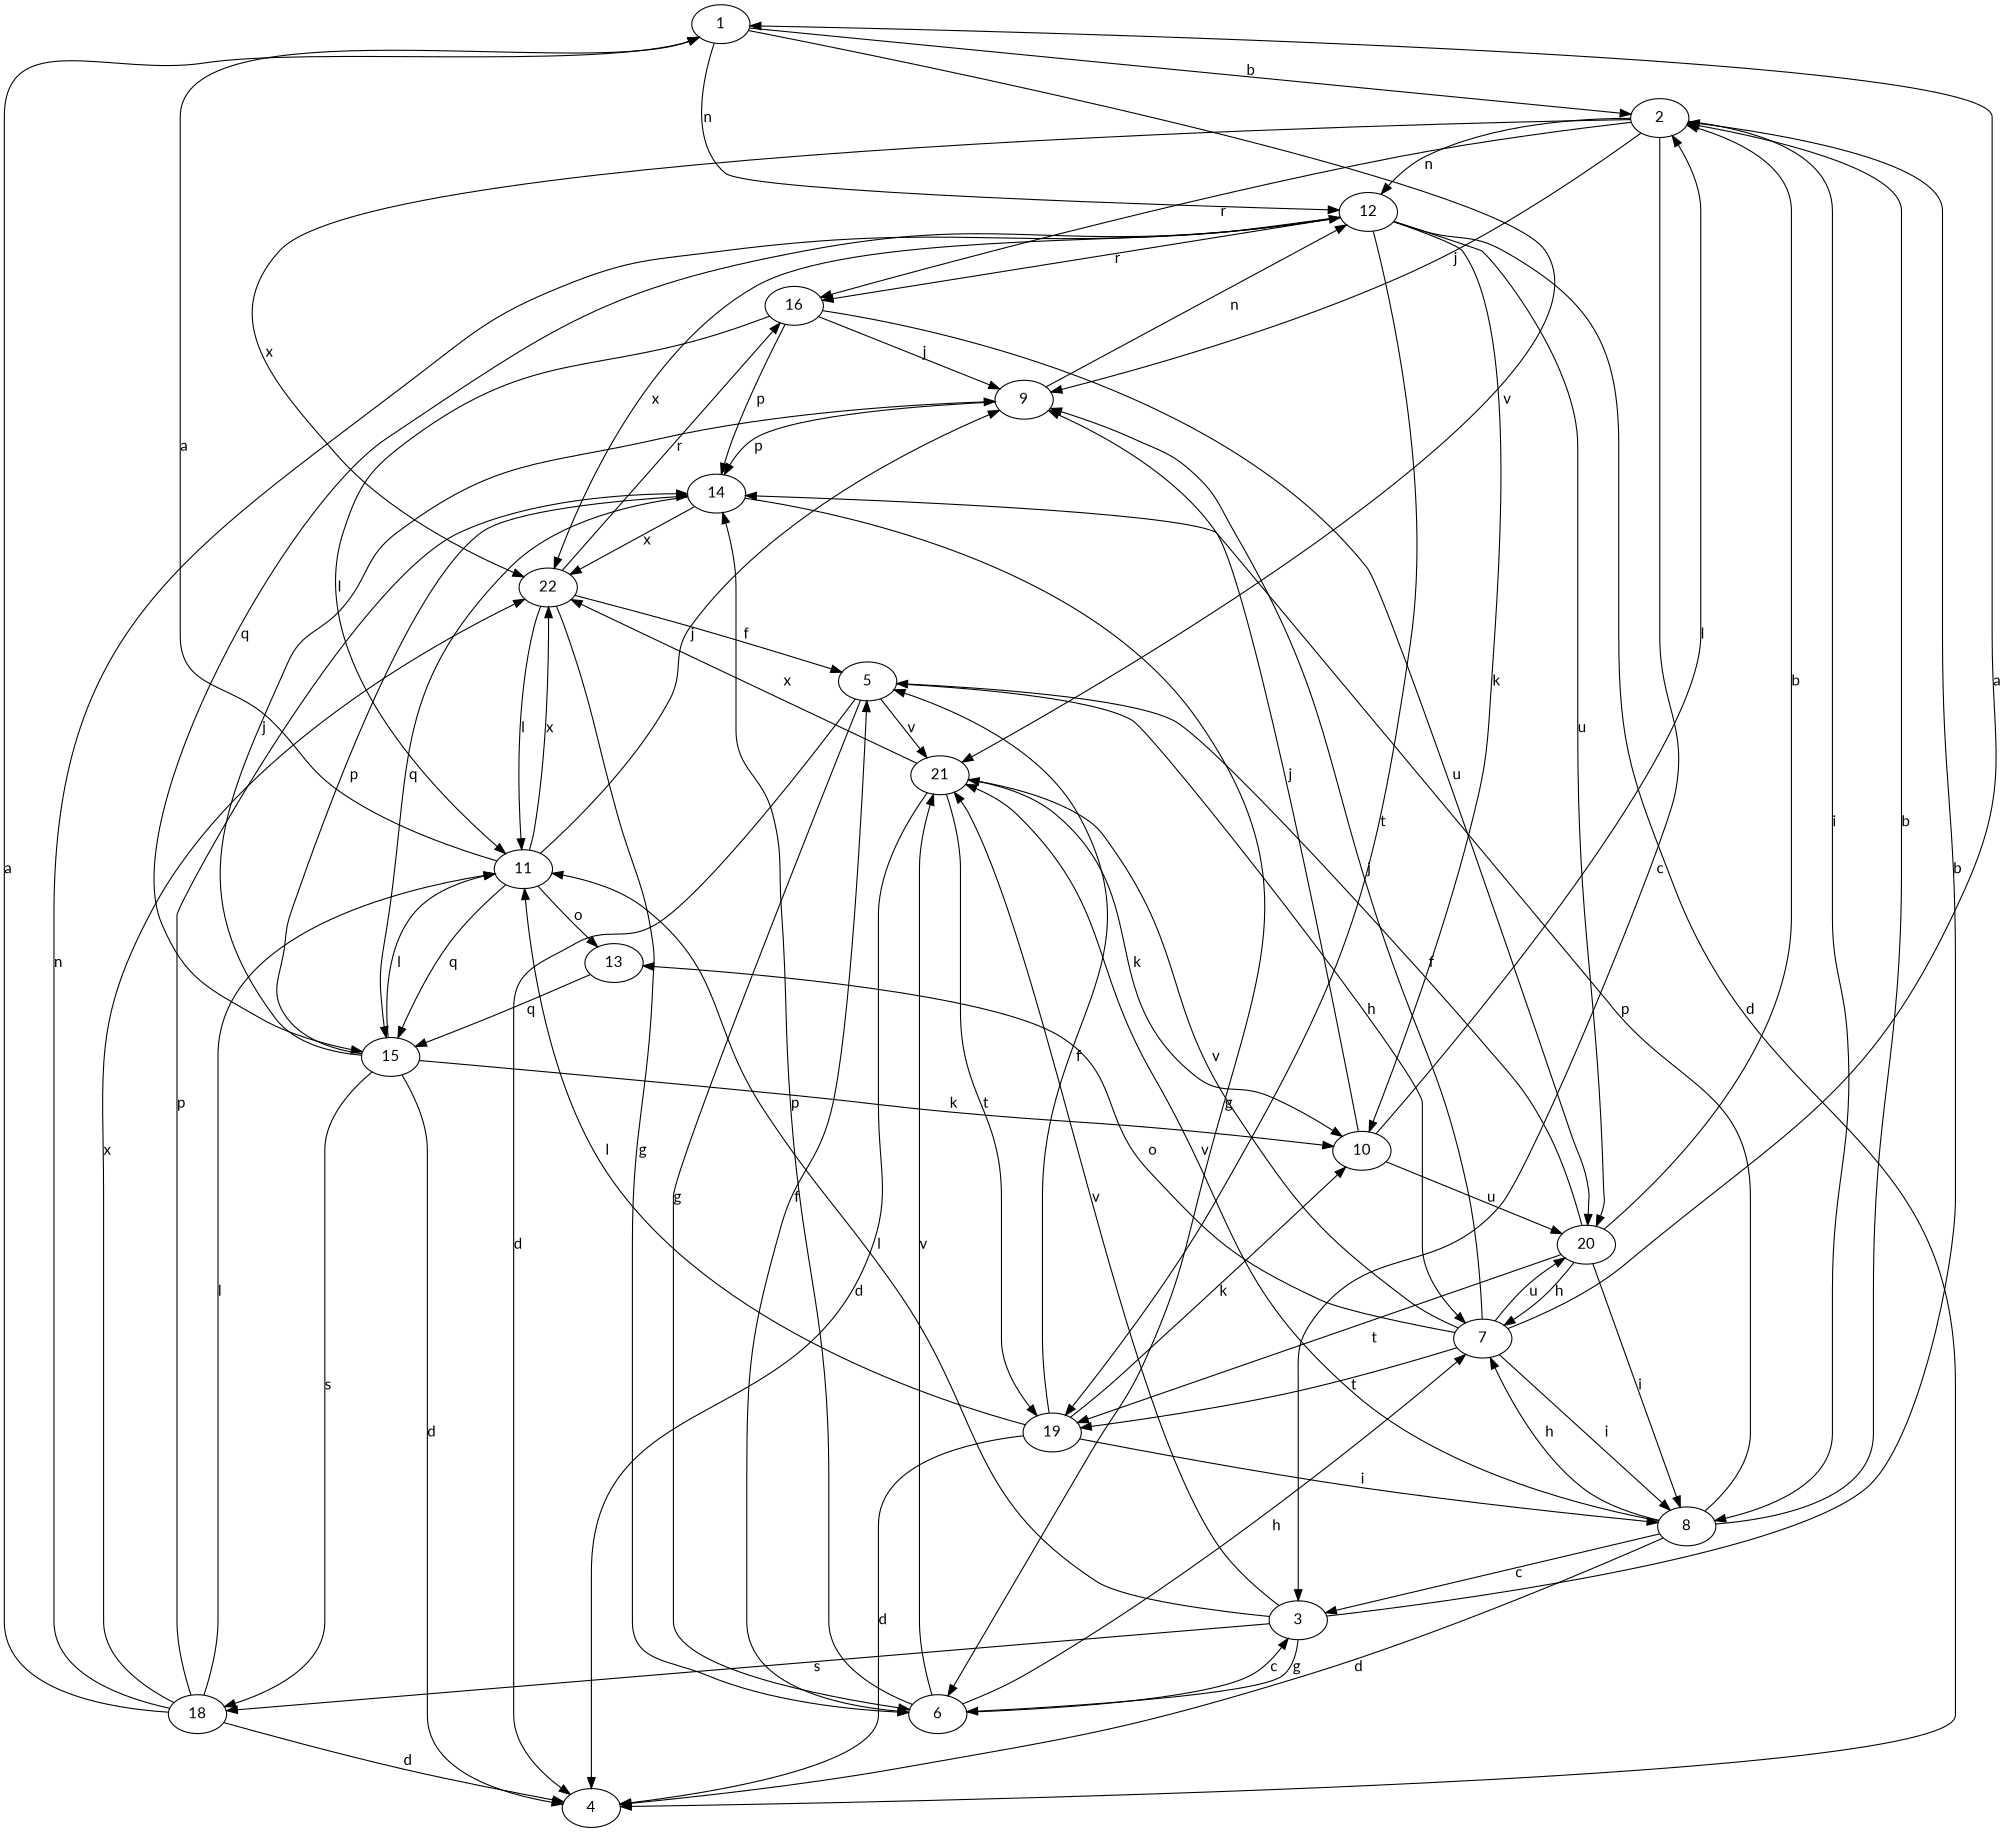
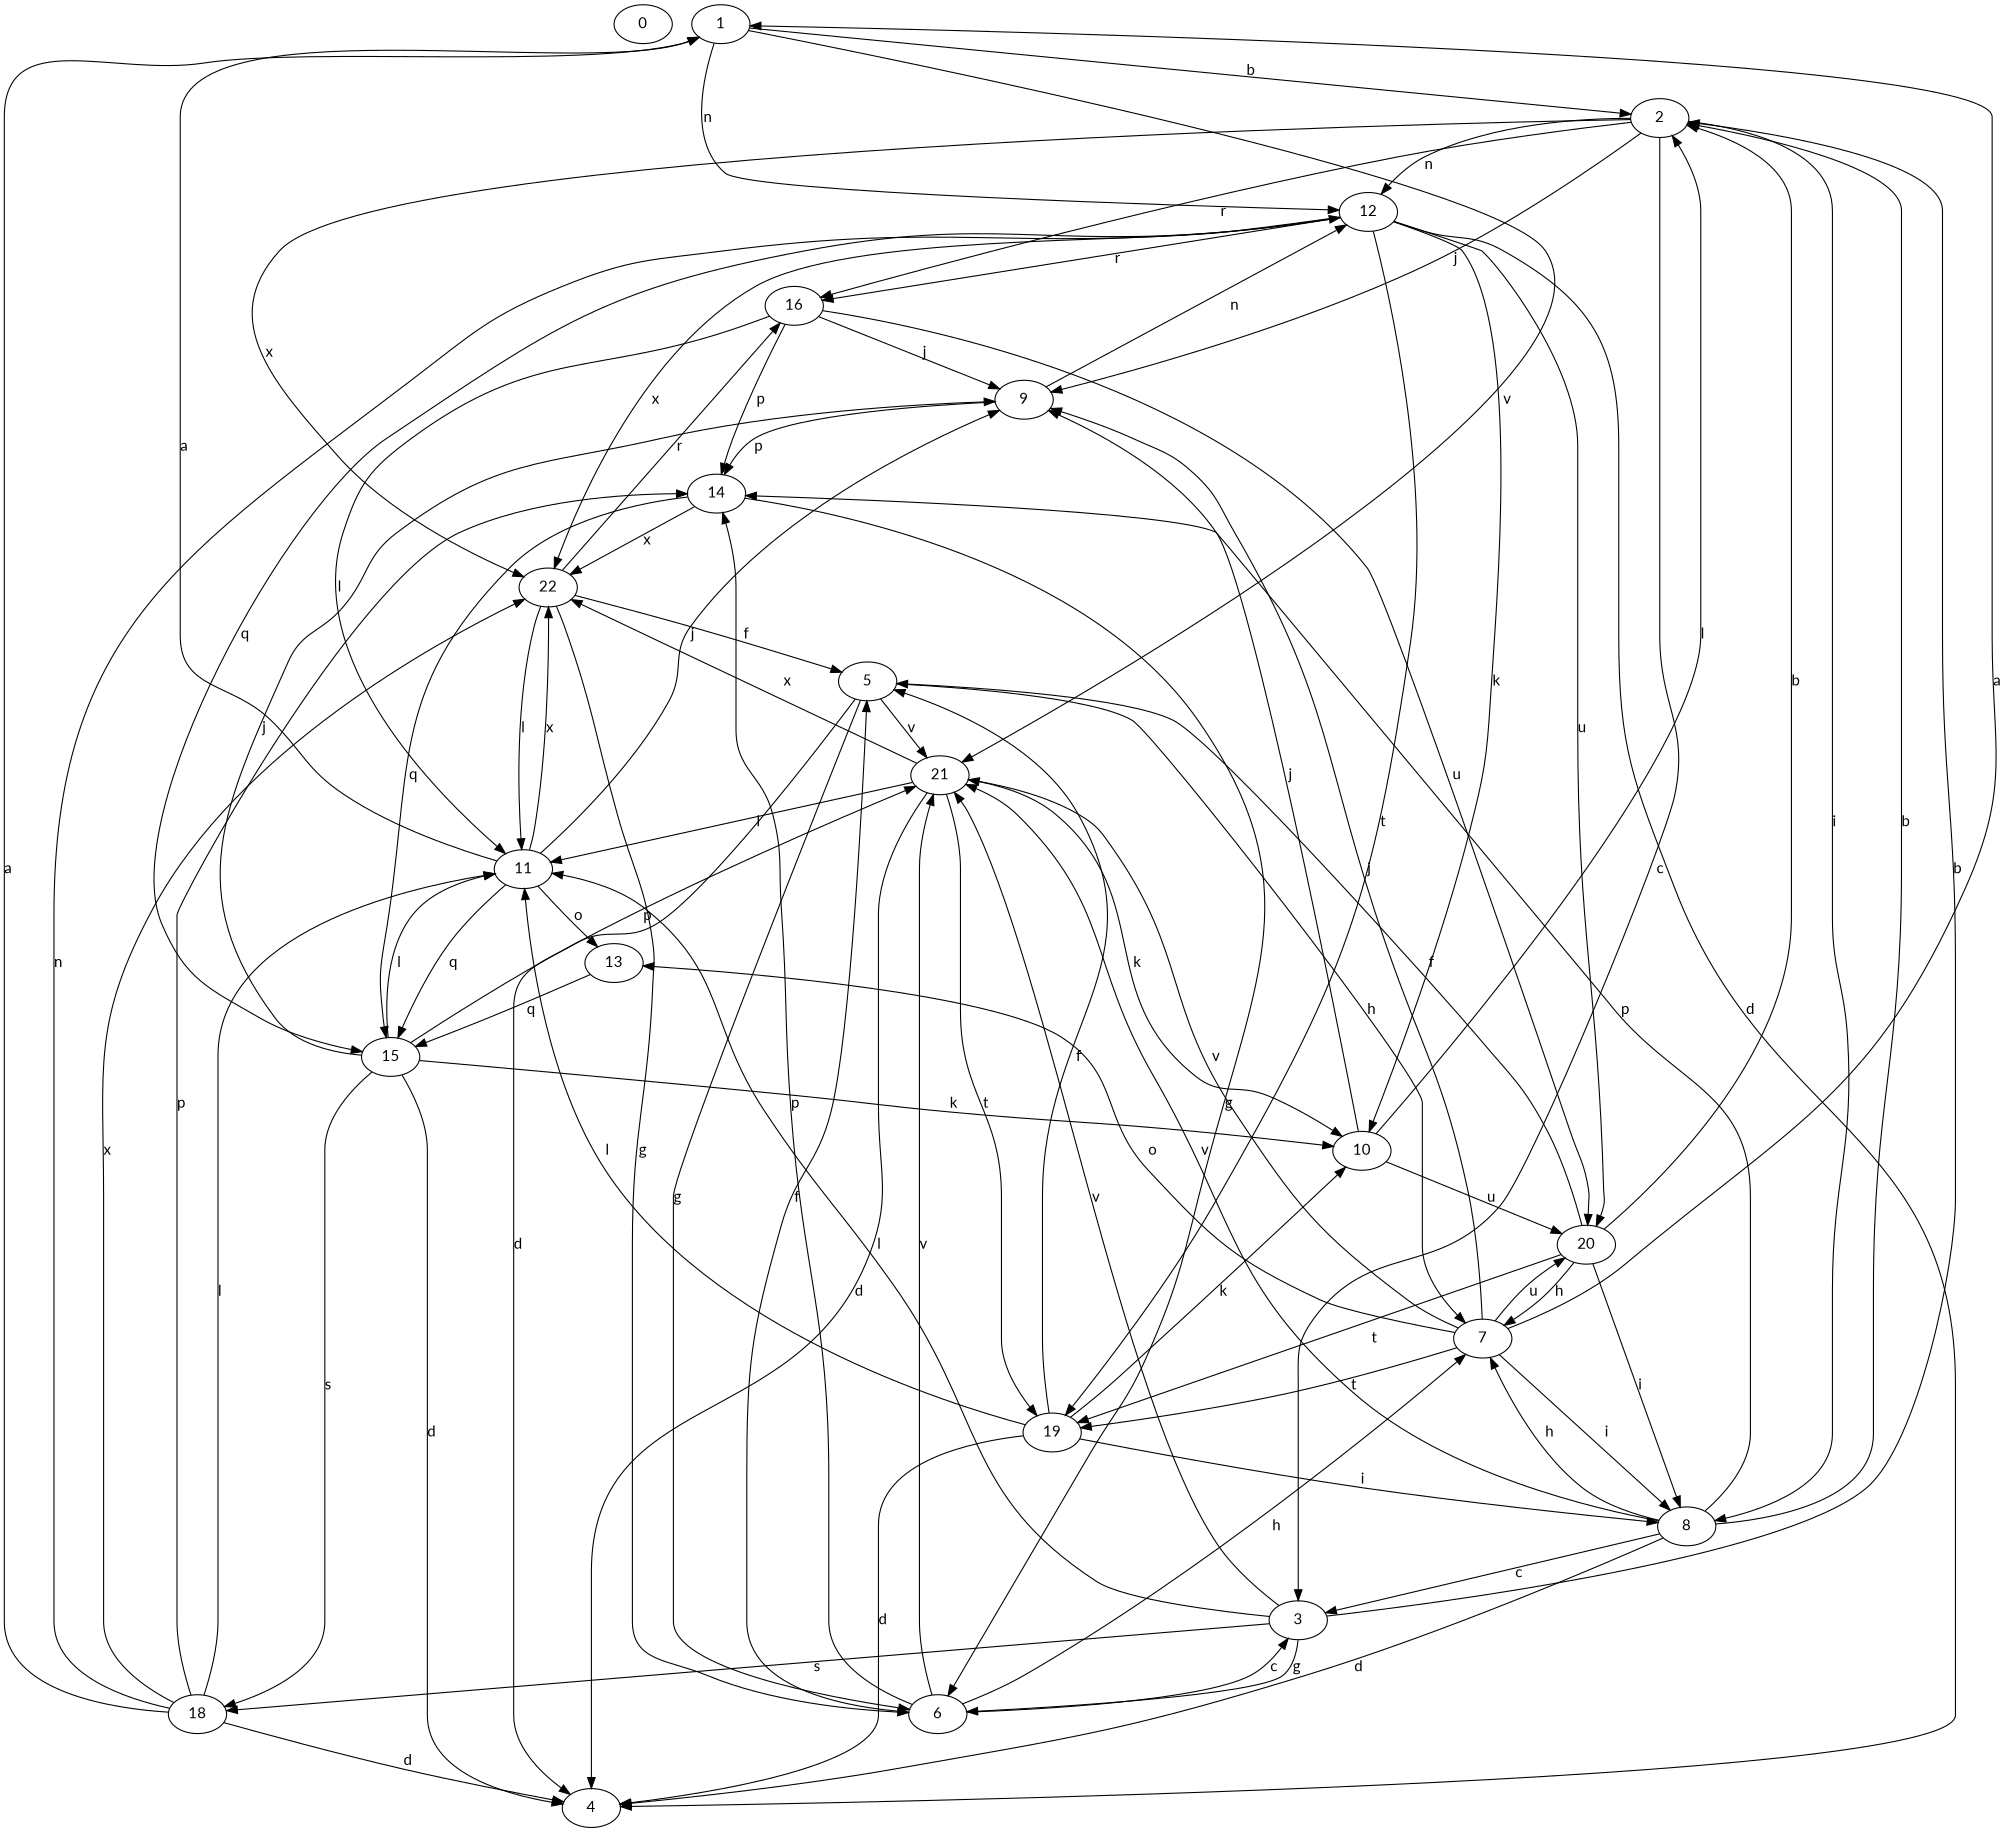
  strict digraph {
    fontname=Lato
    node [fontname=Lato]
    edge [fontname=Lato]
+   0
    1
    2
    12
    21
    3
    8
    9
    16
    22
    4
    19
    20
    10
    15
    11
    6
    18
    7
    14
    5
    13
    1 -> 2 [label=b]
    1 -> 12 [label=n]
    1 -> 21 [label=v]
    2 -> 12 [label=n]
    2 -> 3 [label=c]
    2 -> 8 [label=i]
    2 -> 9 [label=j]
    2 -> 16 [label=r]
    2 -> 22 [label=x]
    12 -> 16 [label=r]
    12 -> 22 [label=x]
    12 -> 4 [label=d]
    12 -> 19 [label=t]
    12 -> 20 [label=u]
    12 -> 10 [label=k]
    12 -> 15 [label=q]
    21 -> 22 [label=x]
    21 -> 4 [label=d]
    21 -> 19 [label=t]
    21 -> 10 [label=k]
+   21 -> 11 [label=l]
    3 -> 2 [label=b]
    3 -> 21 [label=v]
    3 -> 11 [label=l]
    3 -> 6 [label=g]
    3 -> 18 [label=s]
    8 -> 2 [label=b]
    8 -> 21 [label=v]
    8 -> 3 [label=c]
    8 -> 4 [label=d]
    8 -> 7 [label=h]
    8 -> 14 [label=p]
    9 -> 12 [label=n]
    9 -> 14 [label=p]
    16 -> 9 [label=j]
    16 -> 20 [label=u]
    16 -> 11 [label=l]
    16 -> 14 [label=p]
    22 -> 16 [label=r]
    22 -> 11 [label=l]
    22 -> 6 [label=g]
    22 -> 5 [label=f]
    19 -> 8 [label=i]
    19 -> 4 [label=d]
    19 -> 10 [label=k]
    19 -> 11 [label=l]
    19 -> 5 [label=f]
    20 -> 2 [label=b]
    20 -> 8 [label=i]
    20 -> 19 [label=t]
    20 -> 7 [label=h]
    20 -> 5 [label=f]
    10 -> 2 [label=l]
    10 -> 9 [label=j]
    10 -> 20 [label=u]
    15 -> 9 [label=j]
    15 -> 4 [label=d]
    15 -> 10 [label=k]
    15 -> 11 [label=l]
    15 -> 18 [label=s]
-   15 -> 14 [label=p]
+   15 -> 21 [label=p]
    11 -> 1 [label=a]
    11 -> 9 [label=j]
    11 -> 22 [label=x]
    11 -> 15 [label=q]
    11 -> 13 [label=o]
    6 -> 21 [label=v]
    6 -> 3 [label=c]
    6 -> 7 [label=h]
    6 -> 14 [label=p]
    6 -> 5 [label=f]
    18 -> 1 [label=a]
    18 -> 12 [label=n]
    18 -> 22 [label=x]
    18 -> 4 [label=d]
    18 -> 11 [label=l]
    18 -> 14 [label=p]
    7 -> 1 [label=a]
    7 -> 21 [label=v]
    7 -> 8 [label=i]
    7 -> 9 [label=j]
    7 -> 19 [label=t]
    7 -> 20 [label=u]
    7 -> 13 [label=o]
    14 -> 22 [label=x]
    14 -> 15 [label=q]
    14 -> 6 [label=g]
    5 -> 21 [label=v]
    5 -> 4 [label=d]
    5 -> 6 [label=g]
    5 -> 7 [label=h]
    13 -> 15 [label=q]
  }
